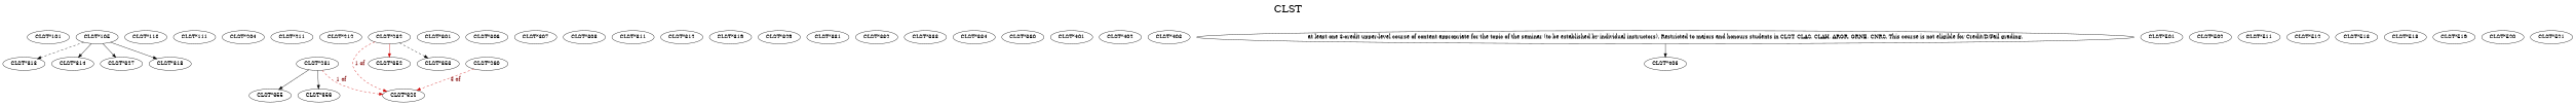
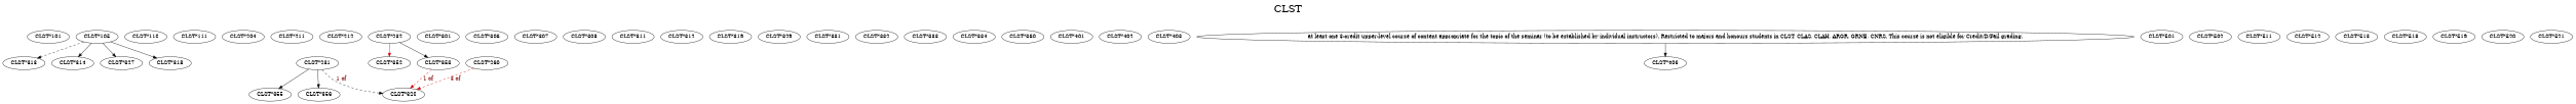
  digraph {
    fontsize=27
    label=CLST
    labelloc=t
    edge [style=solid]
    "CLST*101"
    "CLST*105"
    "CLST*313"
    "CLST*314"
    n5 [label="CLST*327"]
    "CLST*318"
    "CLST*110"
    "CLST*111"
    "CLST*204"
    "CLST*211"
    "CLST*212"
    "CLST*231"
    "CLST*320"
    "CLST*355"
    "CLST*356"
    "CLST*232"
    "CLST*352"
    "CLST*353"
    "CLST*260"
    "CLST*301"
    "CLST*306"
    "CLST*307"
    "CLST*308"
    "CLST*311"
    "CLST*312"
    "CLST*319"
    "CLST*329"
    "CLST*331"
    "CLST*332"
    "CLST*333"
    "CLST*334"
    "CLST*360"
    "CLST*401"
    "CLST*402"
    "CLST*403"
    n36 [label="CLST*406"]
    "at least one 3-credit upper-level course of content appropriate for the topic of the seminar (to be established by individual instructors). Restricted to majors and honours students in CLST, CLAS, CLAH, ARGR, GRNE, CNRS. This course is not eligible for Credit/D/Fail grading."
    "CLST*501"
    "CLST*502"
    "CLST*511"
    "CLST*512"
    "CLST*513"
    "CLST*518"
    "CLST*519"
    "CLST*520"
    "CLST*521"
    "CLST*105" -> "CLST*313" [style=dashed]
    "CLST*105" -> "CLST*314"
    "CLST*105" -> n5
    "CLST*105" -> "CLST*318"
-   "CLST*231" -> "CLST*320" [color=red3 fontcolor=firebrick4 label="1 of" style=dashed]
+   "CLST*231" -> "CLST*320" [color=black fontcolor=firebrick4 label="1 of" style=dashed]
    "CLST*231" -> "CLST*355"
    "CLST*231" -> "CLST*356"
-   "CLST*232" -> "CLST*320" [color=red3 fontcolor=firebrick4 label="1 of" style=dashed]
+   "CLST*353" -> "CLST*320" [color=red3 fontcolor=firebrick4 label="1 of" style=dashed]
    "CLST*232" -> "CLST*352" [color=red3]
-   "CLST*232" -> "CLST*353" [style=dashed]
+   "CLST*232" -> "CLST*353"
    "CLST*260" -> "CLST*320" [color=red3 fontcolor=firebrick4 label="3 of" style=dashed]
    "at least one 3-credit upper-level course of content appropriate for the topic of the seminar (to be established by individual instructors). Restricted to majors and honours students in CLST, CLAS, CLAH, ARGR, GRNE, CNRS. This course is not eligible for Credit/D/Fail grading." -> n36
  }
